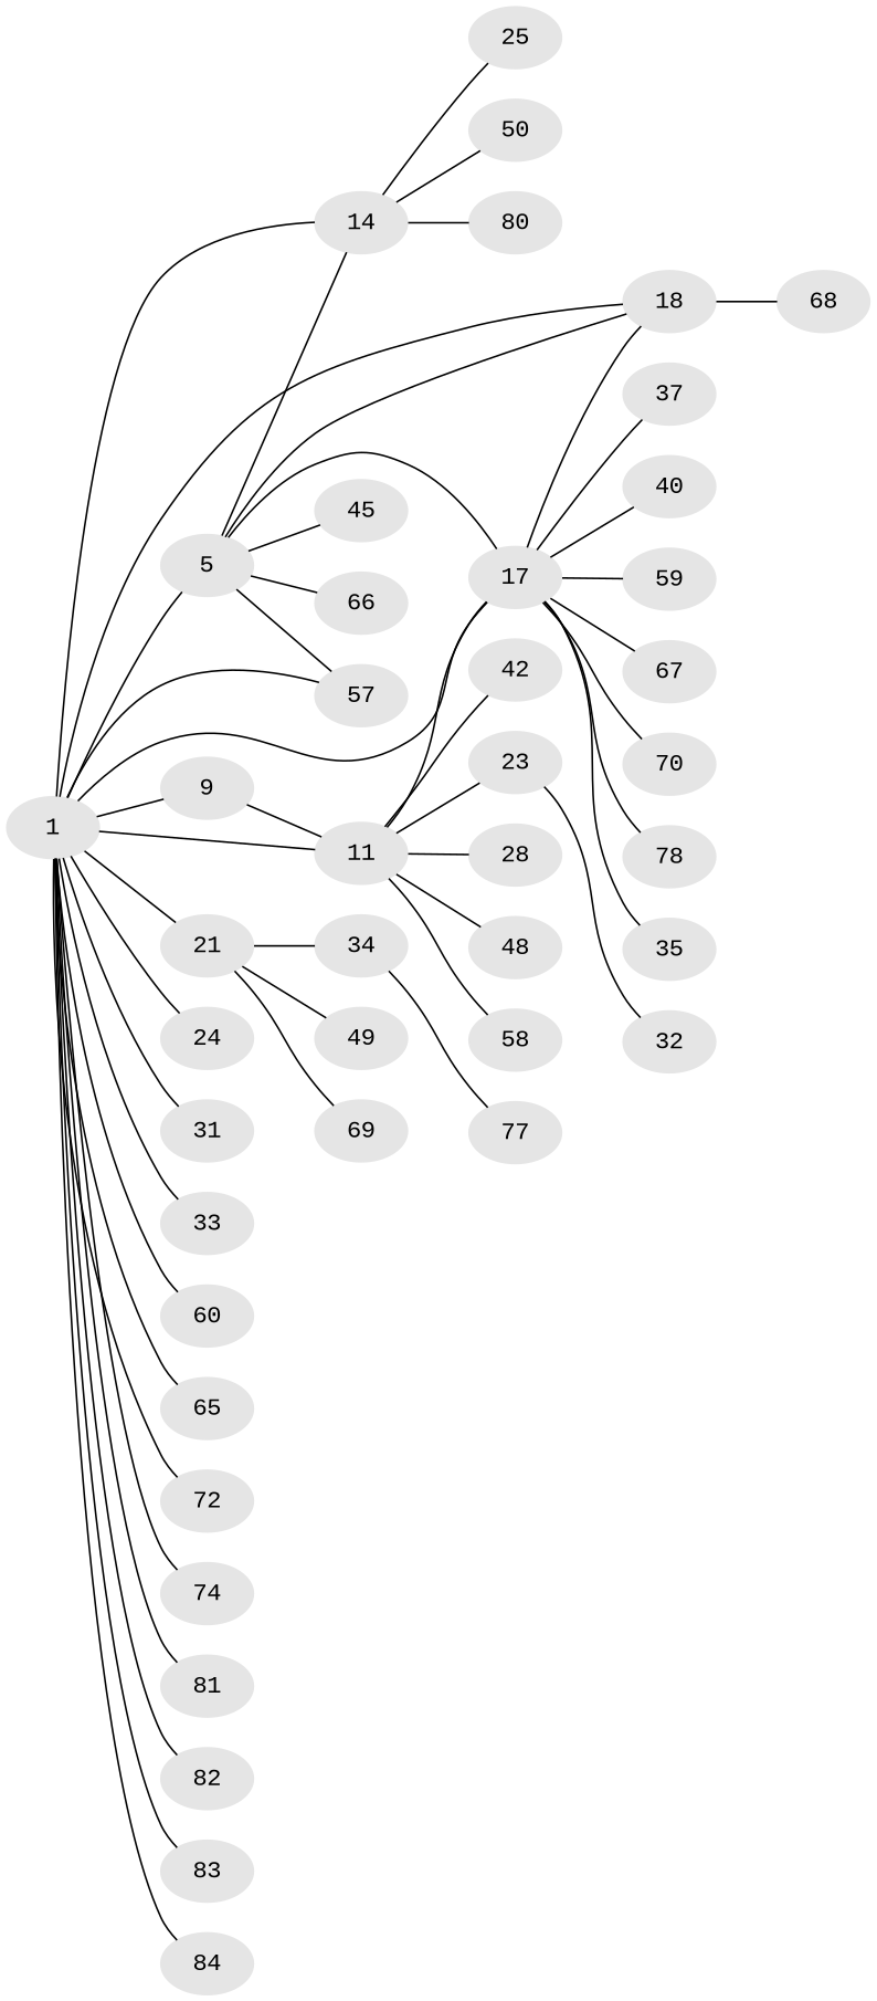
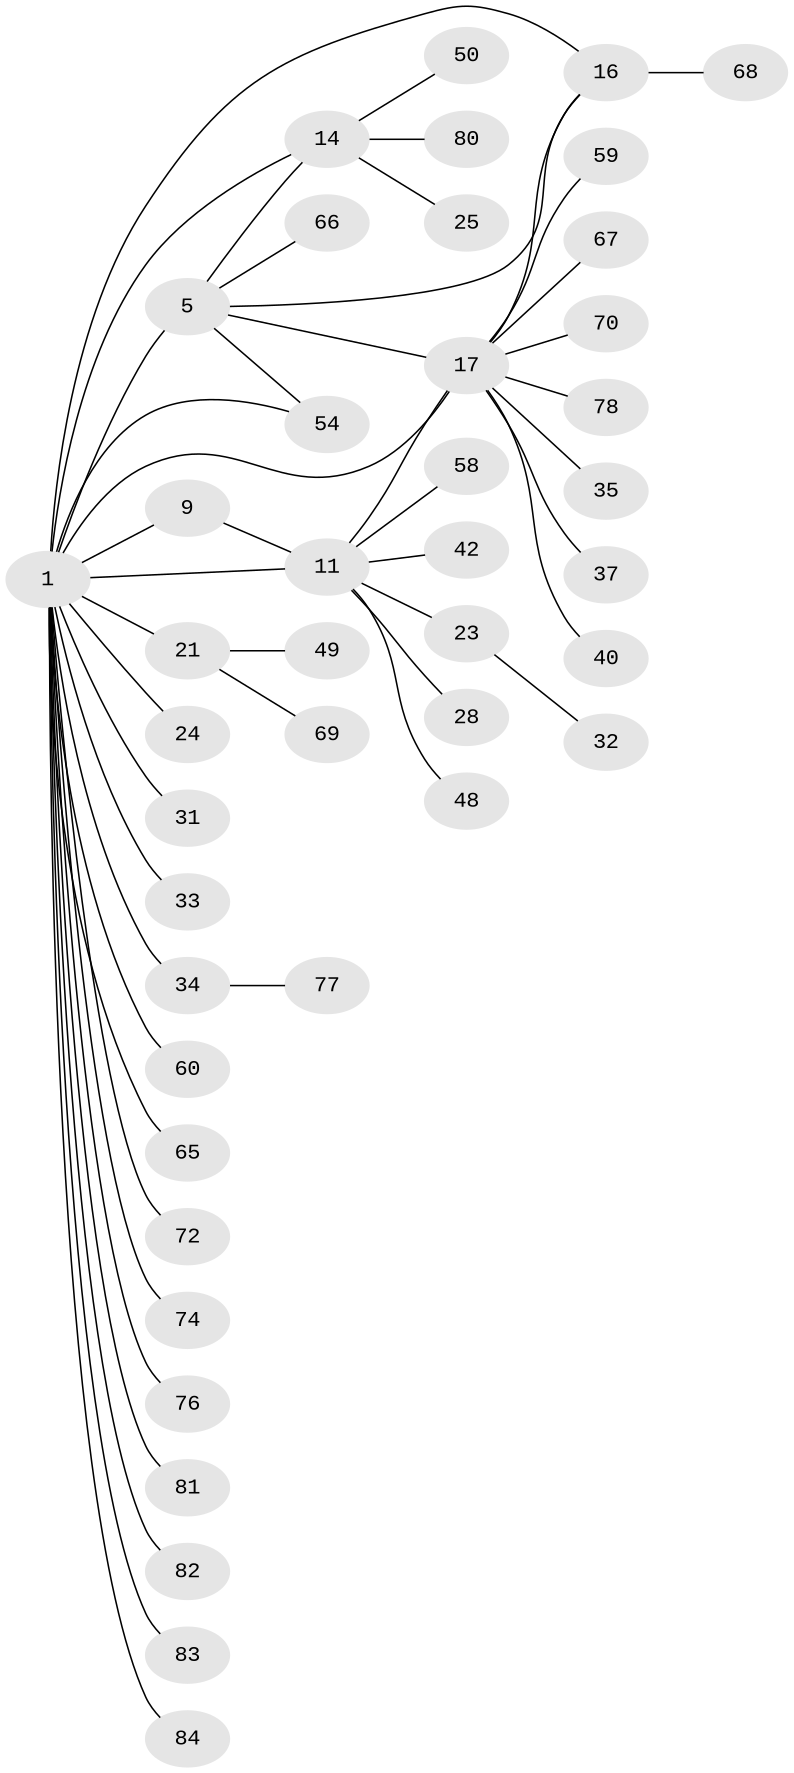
  graph {
    fontname="Liberation Mono"
    rankdir=LR
    node [color=gray90 fontname="Liberation Mono" style=filled]
    edge [fontname="Liberation Mono"]
    1 [super="+2+3+4+16"]
    5 [super="+46+6+30+7+71"]
    9 [super="+42"]
    11 [super="+12+52+87"]
    14 [super="+47+15+85"]
    17 [super="+43+19+57"]
-   18
+   18 [label=16]
    21 [super="+26"]
    24
    31
    33 [super="+89"]
    34
-   54 [label=57]
+   54
    60
    65
    72
    74
+   76
    81
    82
    83
    84
-   45 [super="+88"]
    66
    23
    28
    48
    58
    n29 [label=42]
    25
    50
    80
    35 [super="+53"]
    37 [super="+38"]
    40
    59 [super="+75"]
    67
    70
    78
    68
    49
    69
    77
    32 [super="+63"]
    1 -- 5 [weight=6]
    1 -- 9 [weight=2]
    1 -- 11 [weight=2]
    1 -- 14 [weight=2]
    1 -- 17
    1 -- 18 [weight=2]
    1 -- 21
    1 -- 24
    1 -- 31
    1 -- 33
-   21 -- 34
+   1 -- 34
    1 -- 54
    1 -- 60
    1 -- 65
    1 -- 72
    1 -- 74
+   1 -- 76
    1 -- 81
    1 -- 82
    1 -- 83
    1 -- 84
    5 -- 14 [weight=2]
    5 -- 17
    5 -- 18
    5 -- 54
-   5 -- 45
    5 -- 66
    9 -- 11 [weight=2]
    11 -- 17
    11 -- 23
    11 -- 28
    11 -- 48
    11 -- 58
    11 -- n29
    14 -- 25
    14 -- 50
    14 -- 80
    17 -- 18 [weight=3]
    17 -- 35
    17 -- 37
    17 -- 40
    17 -- 59
    17 -- 67
    17 -- 70
    17 -- 78
    18 -- 68
    21 -- 49
    21 -- 69
    34 -- 77
    23 -- 32
  }
